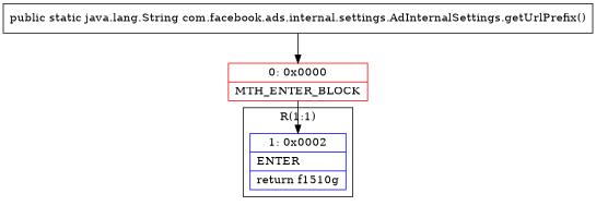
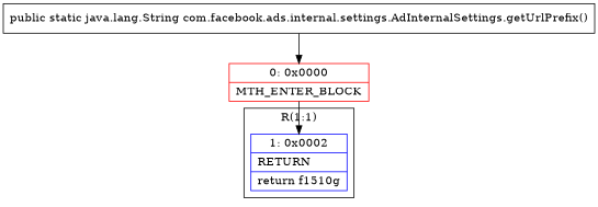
  digraph {
    node [shape=record]
-   n1 [color=blue label="{1\:\ 0x0002|ENTER\l|return f1510g\l}"]
+   n1 [color=blue label="{1\:\ 0x0002|RETURN\l|return f1510g\l}"]
    n2 [color=red label="{0\:\ 0x0000|MTH_ENTER_BLOCK\l}"]
    n3 [label="{public static java.lang.String com.facebook.ads.internal.settings.AdInternalSettings.getUrlPrefix() }"]
    subgraph cluster_1 {
      label="R(1:1)"
      n1
    }
    n2 -> n1
    n3 -> n2
  }
